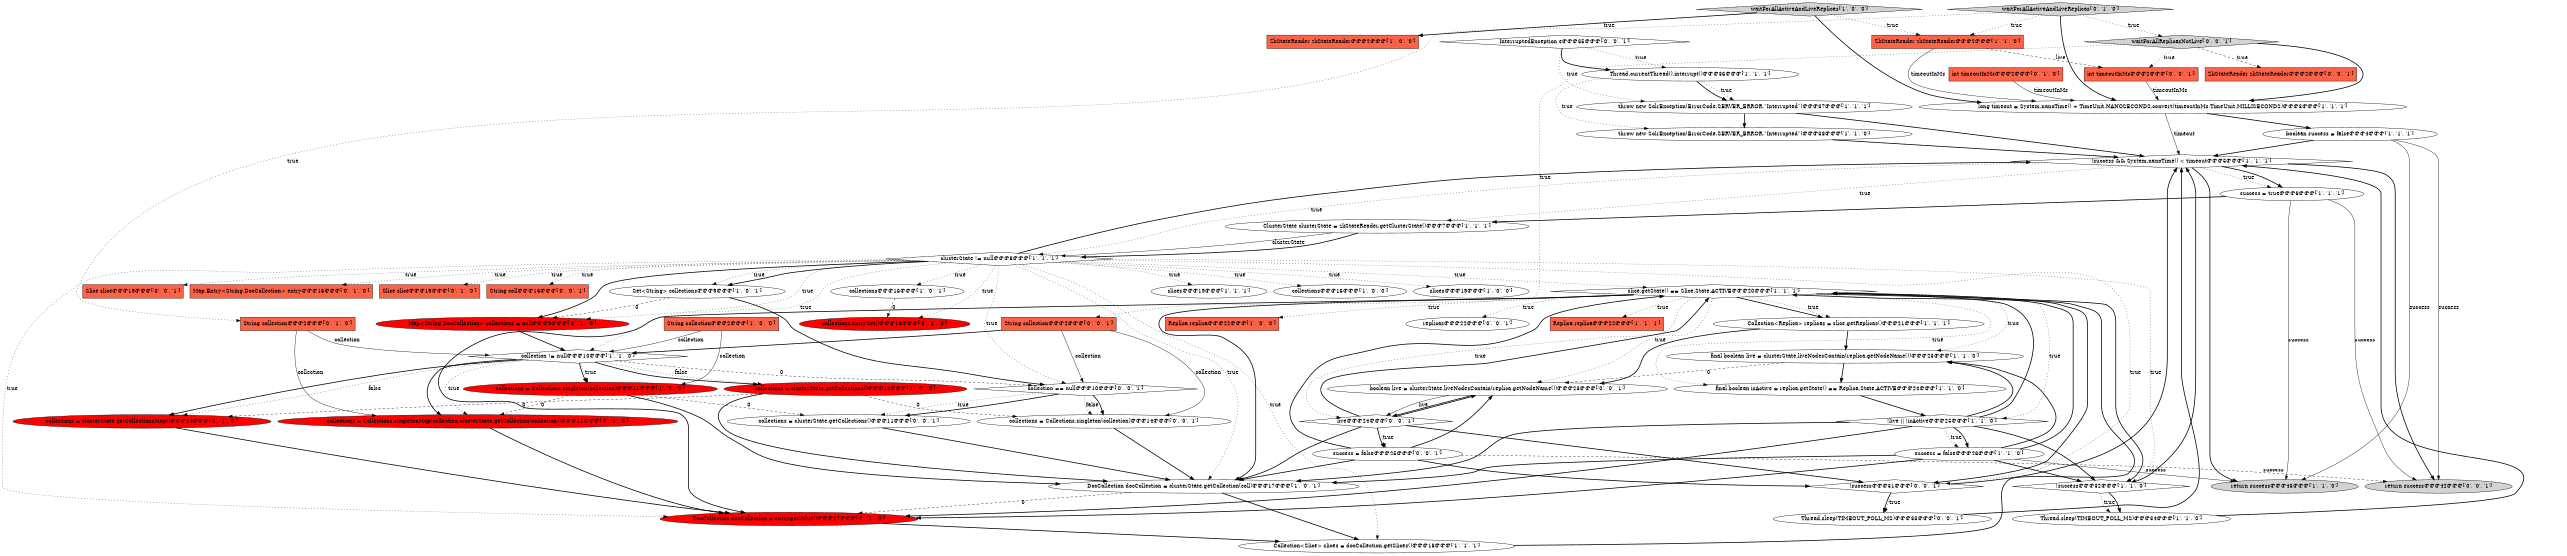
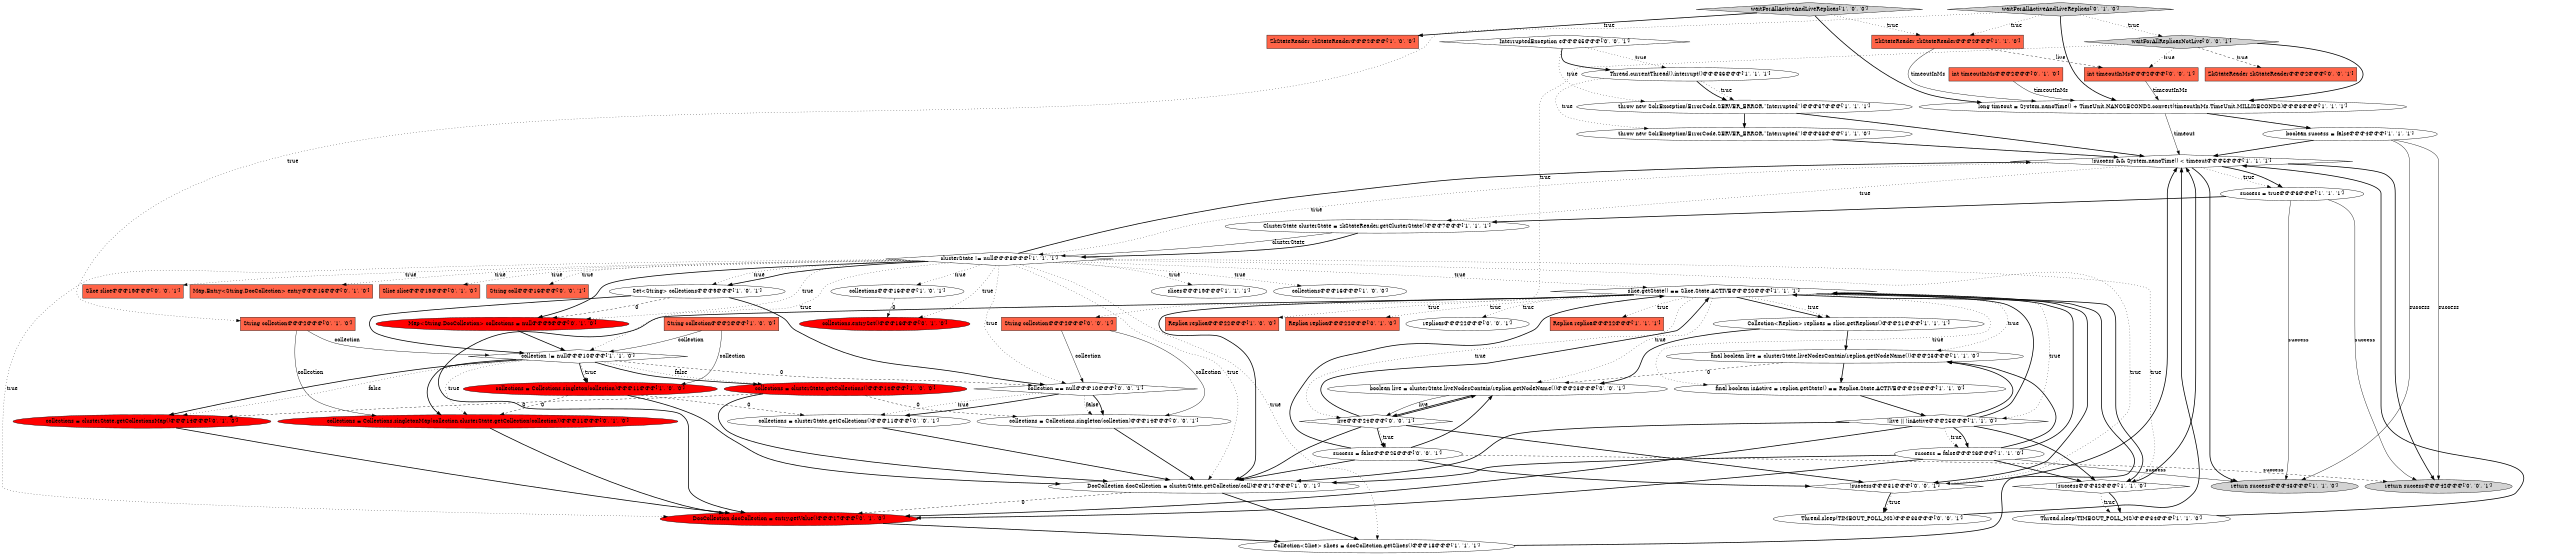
  digraph {
    node [fillcolor=white shape=ellipse style=filled]
    edge [style=bold]
    n1 [fillcolor=tomato label="int timeoutInMs@@@2@@@['0', '0', '1']" shape=box]
    n2 [label="long timeout = System.nanoTime() + TimeUnit.NANOSECONDS.convert(timeoutInMs,TimeUnit.MILLISECONDS)@@@3@@@['1', '1', '1']"]
    n3 [label="!success && System.nanoTime() < timeout@@@5@@@['1', '1', '1']" shape=diamond]
    n4 [label="boolean success = false@@@4@@@['1', '1', '1']"]
    n5 [label="slice.getState() == Slice.State.ACTIVE@@@20@@@['1', '1', '1']" shape=diamond]
    n6 [fillcolor=tomato label="Replica replica@@@22@@@['1', '1', '1']" shape=box]
    n7 [label="Collection<Replica> replicas = slice.getReplicas()@@@21@@@['1', '1', '1']"]
    n8 [label="!success@@@31@@@['0', '0', '1']" shape=diamond]
    n9 [label="final boolean live = clusterState.liveNodesContain(replica.getNodeName())@@@23@@@['1', '1', '0']"]
    n10 [label="final boolean isActive = replica.getState() == Replica.State.ACTIVE@@@24@@@['1', '1', '0']"]
    n11 [fillcolor=red label="DocCollection docCollection = entry.getValue()@@@17@@@['0', '1', '0']"]
    n12 [label="!live || !isActive@@@25@@@['1', '1', '0']" shape=diamond]
    n13 [fillcolor=tomato label="Replica replica@@@22@@@['1', '0', '0']" shape=box]
    n14 [label="live@@@24@@@['0', '0', '1']" shape=diamond]
    n15 [label="boolean live = clusterState.liveNodesContain(replica.getNodeName())@@@23@@@['0', '0', '1']"]
    n16 [label="!success@@@32@@@['1', '1', '0']" shape=diamond]
    n17 [label="DocCollection docCollection = clusterState.getCollection(coll)@@@17@@@['1', '0', '1']"]
+   n18 [fillcolor=tomato label="Replica replica@@@22@@@['0', '1', '0']" shape=box]
    n19 [label="replicas@@@22@@@['0', '0', '1']"]
    n20 [label="Thread.sleep(TIMEOUT_POLL_MS)@@@33@@@['0', '0', '1']"]
    n21 [label="Collection<Slice> slices = docCollection.getSlices()@@@18@@@['1', '1', '1']"]
    n22 [label="success = false@@@26@@@['1', '1', '0']"]
    n23 [label="success = false@@@25@@@['0', '0', '1']"]
    n24 [label="Thread.sleep(TIMEOUT_POLL_MS)@@@34@@@['1', '1', '0']"]
    n25 [label="slices@@@19@@@['1', '1', '1']"]
    n26 [fillcolor=red label="collections = clusterState.getCollectionsMap()@@@14@@@['0', '1', '0']"]
    n27 [label="collections@@@16@@@['1', '0', '0']"]
    n28 [label="ClusterState clusterState = zkStateReader.getClusterState()@@@7@@@['1', '1', '1']"]
    n29 [fillcolor=lightgray label="return success@@@43@@@['1', '1', '0']"]
    n30 [label="clusterState != null@@@8@@@['1', '1', '1']" shape=diamond]
    n31 [label="success = true@@@6@@@['1', '1', '1']"]
    n32 [fillcolor=lightgray label="return success@@@42@@@['0', '0', '1']"]
    n33 [label="collection != null@@@10@@@['1', '1', '0']" shape=diamond]
    n34 [label="collection == null@@@10@@@['0', '0', '1']" shape=diamond]
-   n35 [label="slices@@@19@@@['1', '0', '0']"]
    n36 [fillcolor=red label="collections.entrySet()@@@16@@@['0', '1', '0']"]
    n37 [label="Set<String> collections@@@9@@@['1', '0', '1']"]
    n38 [fillcolor=red label="Map<String,DocCollection> collections = null@@@9@@@['0', '1', '0']"]
    n39 [fillcolor=tomato label="Slice slice@@@19@@@['0', '0', '1']" shape=box]
    n40 [fillcolor=tomato label="Map.Entry<String,DocCollection> entry@@@16@@@['0', '1', '0']" shape=box]
    n41 [fillcolor=tomato label="Slice slice@@@19@@@['0', '1', '0']" shape=box]
    n42 [label="collections@@@16@@@['1', '0', '1']"]
    n43 [fillcolor=tomato label="String coll@@@16@@@['0', '0', '1']" shape=box]
    n44 [label="InterruptedException e@@@35@@@['0', '0', '1']" shape=diamond]
    n45 [label="Thread.currentThread().interrupt()@@@36@@@['1', '1', '1']"]
    n46 [label="throw new SolrException(ErrorCode.SERVER_ERROR,\"Interrupted\")@@@37@@@['1', '1', '1']"]
    n47 [label="throw new SolrException(ErrorCode.SERVER_ERROR,\"Interrupted\")@@@38@@@['1', '1', '0']"]
    n48 [fillcolor=red label="collections = Collections.singleton(collection)@@@11@@@['1', '0', '0']"]
    n49 [fillcolor=red label="collections = clusterState.getCollections()@@@14@@@['1', '0', '0']"]
    n50 [fillcolor=red label="collections = Collections.singletonMap(collection,clusterState.getCollection(collection))@@@11@@@['0', '1', '0']"]
    n51 [label="collections = clusterState.getCollections()@@@11@@@['0', '0', '1']"]
    n52 [label="collections = Collections.singleton(collection)@@@14@@@['0', '0', '1']"]
    n53 [fillcolor=tomato label="ZkStateReader zkStateReader@@@2@@@['0', '0', '1']" shape=box]
    n54 [fillcolor=tomato label="int timeoutInMs@@@2@@@['0', '1', '0']" shape=box]
    n55 [fillcolor=tomato label="String collection@@@2@@@['1', '0', '0']" shape=box]
    n56 [fillcolor=tomato label="String collection@@@2@@@['0', '0', '1']" shape=box]
    n57 [fillcolor=lightgray label="waitForAllActiveAndLiveReplicas['1', '0', '0']" shape=diamond]
    n58 [fillcolor=tomato label="ZkStateReader zkStateReader@@@2@@@['1', '1', '0']" shape=box]
    n59 [fillcolor=tomato label="ZkStateReader zkStateReader@@@2@@@['1', '0', '0']" shape=box]
    n60 [fillcolor=tomato label="String collection@@@2@@@['0', '1', '0']" shape=box]
    n61 [fillcolor=lightgray label="waitForAllReplicasNotLive['0', '0', '1']" shape=diamond]
    n62 [fillcolor=lightgray label="waitForAllActiveAndLiveReplicas['0', '1', '0']" shape=diamond]
    n1 -> n2 [label=timeoutInMs style=solid]
    n2 -> n3 [label=timeout style=solid]
    n2 -> n4
    n3 -> n28 [label=true style=dotted]
    n3 -> n29
    n3 -> n30 [label=true style=dotted]
    n3 -> n31 [label=true style=dotted]
    n3 -> n31
    n3 -> n32
    n4 -> n3
    n4 -> n29 [label=success style=solid]
    n4 -> n32 [label=success style=solid]
    n5 -> n6 [label=true style=dotted]
    n5 -> n7
    n5 -> n7 [label=true style=dotted]
    n5 -> n8
    n5 -> n9 [label=true style=dotted]
    n5 -> n10 [label=true style=dotted]
    n5 -> n11
    n5 -> n12 [label=true style=dotted]
    n5 -> n13 [label=true style=dotted]
    n5 -> n14 [label=true style=dotted]
    n5 -> n15 [label=true style=dotted]
    n5 -> n16
    n5 -> n17
+   n5 -> n18 [label=true style=dotted]
    n5 -> n19 [label=true style=dotted]
    n7 -> n9
    n7 -> n15
    n8 -> n3
    n8 -> n20
    n8 -> n20 [label=true style=dotted]
    n9 -> n10
    n9 -> n15 [label=0 style=dashed]
    n10 -> n12
    n11 -> n21
    n12 -> n5
    n12 -> n9
    n12 -> n11
    n12 -> n16
    n12 -> n17
    n12 -> n22 [label=true style=dotted]
    n12 -> n22
    n14 -> n5
    n14 -> n8
    n14 -> n15
    n14 -> n17
    n14 -> n23 [label=true style=dotted]
    n14 -> n23
    n15 -> n14
    n15 -> n14 [label=live style=solid]
    n16 -> n3
    n16 -> n24 [label=true style=dotted]
    n16 -> n24
    n17 -> n11 [label=0 style=dashed]
    n17 -> n21
    n20 -> n3
    n21 -> n5
    n22 -> n5
    n22 -> n9
    n22 -> n11
    n22 -> n16
    n22 -> n17
    n22 -> n29 [label=success style=solid]
    n23 -> n5
    n23 -> n8
    n23 -> n15
    n23 -> n17
    n23 -> n32 [label=success style=dashed]
    n24 -> n3
    n26 -> n11
    n28 -> n30 [label=clusterState style=solid]
    n28 -> n30
    n30 -> n3
    n30 -> n5 [label=true style=dotted]
    n30 -> n8 [label=true style=dotted]
    n30 -> n11 [label=true style=dotted]
    n30 -> n16 [label=true style=dotted]
    n30 -> n17 [label=true style=dotted]
    n30 -> n21 [label=true style=dotted]
    n30 -> n25 [label=true style=dotted]
    n30 -> n27 [label=true style=dotted]
    n30 -> n33 [label=true style=dotted]
    n30 -> n34 [label=true style=dotted]
-   n30 -> n35 [label=true style=dotted]
    n30 -> n36 [label=true style=dotted]
    n30 -> n37 [label=true style=dotted]
    n30 -> n37
    n30 -> n38 [label=true style=dotted]
    n30 -> n38
    n30 -> n39 [label=true style=dotted]
    n30 -> n40 [label=true style=dotted]
    n30 -> n41 [label=true style=dotted]
    n30 -> n42 [label=true style=dotted]
    n30 -> n43 [label=true style=dotted]
    n31 -> n28
    n31 -> n29 [label=success style=solid]
    n31 -> n32 [label=success style=solid]
    n33 -> n26
    n33 -> n26 [label=false style=dotted]
    n33 -> n34 [label=0 style=dashed]
    n33 -> n48 [label=true style=dotted]
    n33 -> n48
    n33 -> n49
    n33 -> n49 [label=false style=dotted]
    n33 -> n50
    n33 -> n50 [label=true style=dotted]
    n34 -> n51 [label=true style=dotted]
    n34 -> n51
    n34 -> n52 [label=false style=dotted]
    n34 -> n52
-   n56 -> n33
+   n37 -> n33
    n37 -> n34
    n37 -> n38 [label=0 style=dashed]
    n38 -> n33
    n42 -> n36 [label=0 style=dashed]
    n44 -> n45
    n44 -> n45 [label=true style=dotted]
    n44 -> n46 [label=true style=dotted]
    n45 -> n46 [label=true style=dotted]
    n45 -> n46
    n45 -> n47 [label=true style=dotted]
    n46 -> n3
    n46 -> n47
    n47 -> n3
    n48 -> n17
    n48 -> n50 [label=0 style=dashed]
    n48 -> n51 [label=0 style=dashed]
    n49 -> n17
    n49 -> n26 [label=0 style=dashed]
    n49 -> n52 [label=0 style=dashed]
    n50 -> n11
    n51 -> n17
    n52 -> n17
    n54 -> n2 [label=timeoutInMs style=solid]
    n55 -> n33 [label=collection style=solid]
    n55 -> n48 [label=collection style=solid]
    n56 -> n34 [label=collection style=solid]
    n56 -> n52 [label=collection style=solid]
    n57 -> n2
    n57 -> n58 [label=true style=dotted]
    n57 -> n59 [label=true]
    n58 -> n1 [label=live style=dashed]
    n58 -> n2 [label=timeoutInMs style=solid]
    n60 -> n33 [label=collection style=solid]
    n60 -> n50 [label=collection style=solid]
    n61 -> n1 [label=true style=dotted]
    n61 -> n2
    n61 -> n53 [label=true style=dashed]
    n61 -> n56 [label=true style=dotted]
    n62 -> n2
    n62 -> n58 [label=true style=dotted]
    n62 -> n60 [label=true style=dotted]
    n62 -> n61 [label=true style=dotted]
  }
